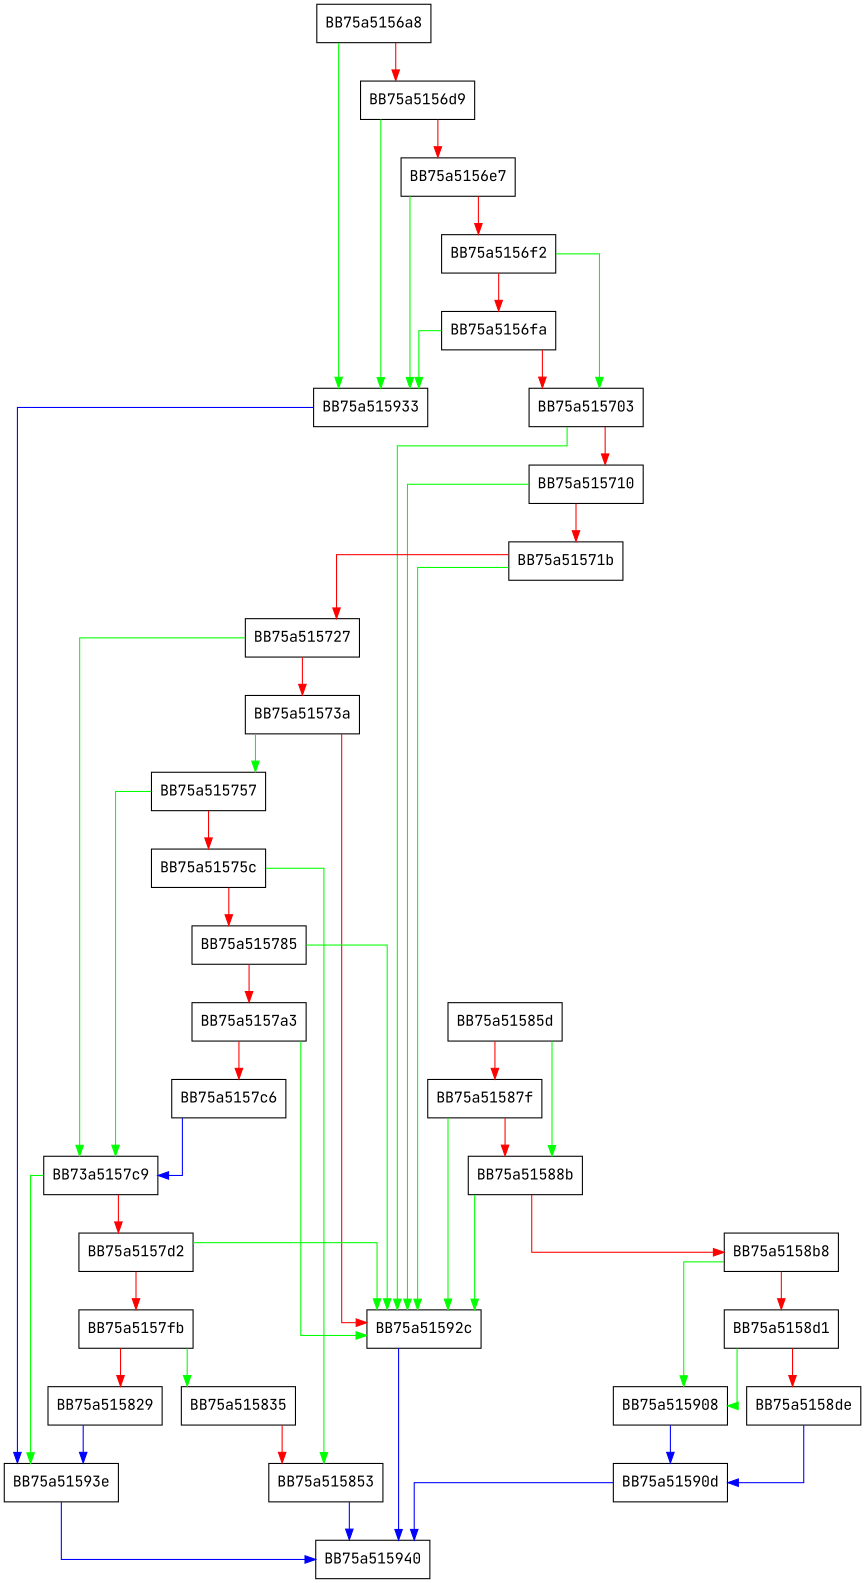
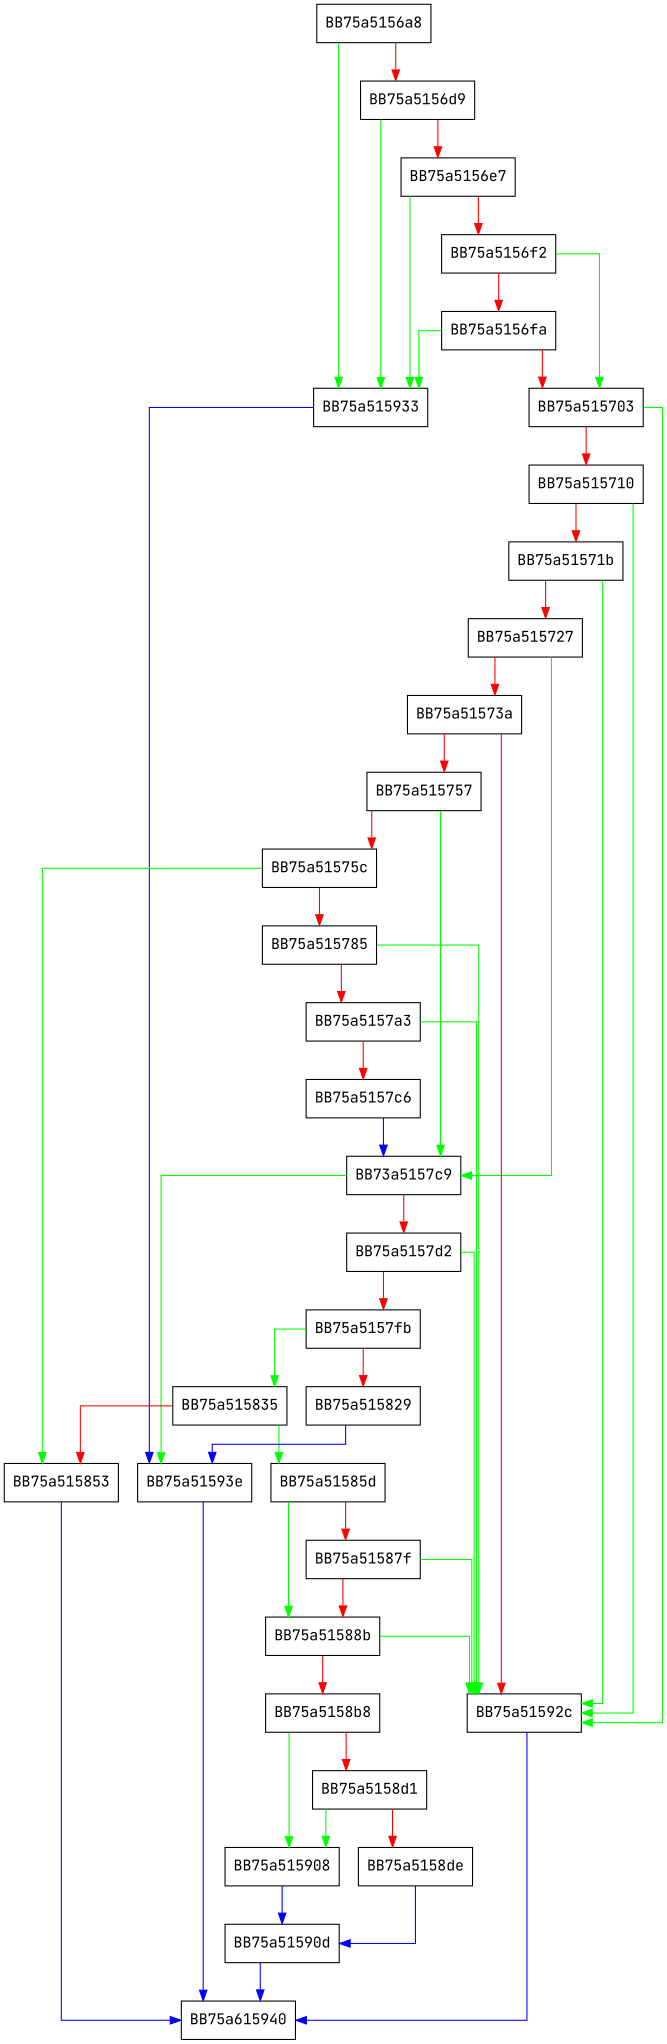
  digraph {
    fontname="JetBrains Mono"
    splines=ortho
    node [fontname="JetBrains Mono" shape=box]
    edge [color=red fontname="JetBrains Mono"]
    BB75a5156a8
    BB75a515933
    BB75a5156d9
    BB75a51593e
    BB75a5156e7
-   BB75a515940
+   BB75a515940 [label=BB75a615940]
    BB75a5156f2
    BB75a515703
    BB75a5156fa
    BB75a51592c
    BB75a515710
    BB75a51571b
    BB75a515727
    n14 [label=BB73a5157c9]
    BB75a51573a
    BB75a5157d2
    BB75a515757
    BB75a5157fb
    BB75a51575c
    BB75a515853
    BB75a515785
    BB75a5157a3
    BB75a5157c6
    BB75a515835
    BB75a515829
    BB75a51585d
    BB75a51588b
    BB75a51587f
    BB75a5158b8
    BB75a515908
    BB75a5158d1
    BB75a51590d
    BB75a5158de
    BB75a5156a8 -> BB75a515933 [color=green]
    BB75a5156a8 -> BB75a5156d9
    BB75a515933 -> BB75a51593e [color=blue]
    BB75a5156d9 -> BB75a515933 [color=green]
    BB75a5156d9 -> BB75a5156e7
    BB75a51593e -> BB75a515940 [color=blue]
    BB75a5156e7 -> BB75a515933 [color=green]
    BB75a5156e7 -> BB75a5156f2
    BB75a5156f2 -> BB75a515703 [color=green]
    BB75a5156f2 -> BB75a5156fa
    BB75a515703 -> BB75a51592c [color=green]
    BB75a515703 -> BB75a515710
    BB75a5156fa -> BB75a515933 [color=green]
    BB75a5156fa -> BB75a515703
    BB75a51592c -> BB75a515940 [color=blue]
    BB75a515710 -> BB75a51592c [color=green]
    BB75a515710 -> BB75a51571b
    BB75a51571b -> BB75a51592c [color=green]
    BB75a51571b -> BB75a515727
    BB75a515727 -> n14 [color=green]
    BB75a515727 -> BB75a51573a
    n14 -> BB75a51593e [color=green]
    n14 -> BB75a5157d2
    BB75a51573a -> BB75a51592c
-   BB75a51573a -> BB75a515757 [color=green]
+   BB75a51573a -> BB75a515757
    BB75a5157d2 -> BB75a51592c [color=green]
    BB75a5157d2 -> BB75a5157fb
    BB75a515757 -> n14 [color=green]
    BB75a515757 -> BB75a51575c
    BB75a5157fb -> BB75a515835 [color=green]
    BB75a5157fb -> BB75a515829
    BB75a51575c -> BB75a515853 [color=green]
    BB75a51575c -> BB75a515785
    BB75a515853 -> BB75a515940 [color=blue]
    BB75a515785 -> BB75a51592c [color=green]
    BB75a515785 -> BB75a5157a3
    BB75a5157a3 -> BB75a51592c [color=green]
    BB75a5157a3 -> BB75a5157c6
    BB75a5157c6 -> n14 [color=blue]
    BB75a515835 -> BB75a515853
+   BB75a515835 -> BB75a51585d [color=green]
    BB75a515829 -> BB75a51593e [color=blue]
    BB75a51585d -> BB75a51588b [color=green]
    BB75a51585d -> BB75a51587f
    BB75a51588b -> BB75a51592c [color=green]
    BB75a51588b -> BB75a5158b8
    BB75a51587f -> BB75a51592c [color=green]
    BB75a51587f -> BB75a51588b
    BB75a5158b8 -> BB75a515908 [color=green]
    BB75a5158b8 -> BB75a5158d1
    BB75a515908 -> BB75a51590d [color=blue]
    BB75a5158d1 -> BB75a515908 [color=green]
    BB75a5158d1 -> BB75a5158de
    BB75a51590d -> BB75a515940 [color=blue]
    BB75a5158de -> BB75a51590d [color=blue]
  }
